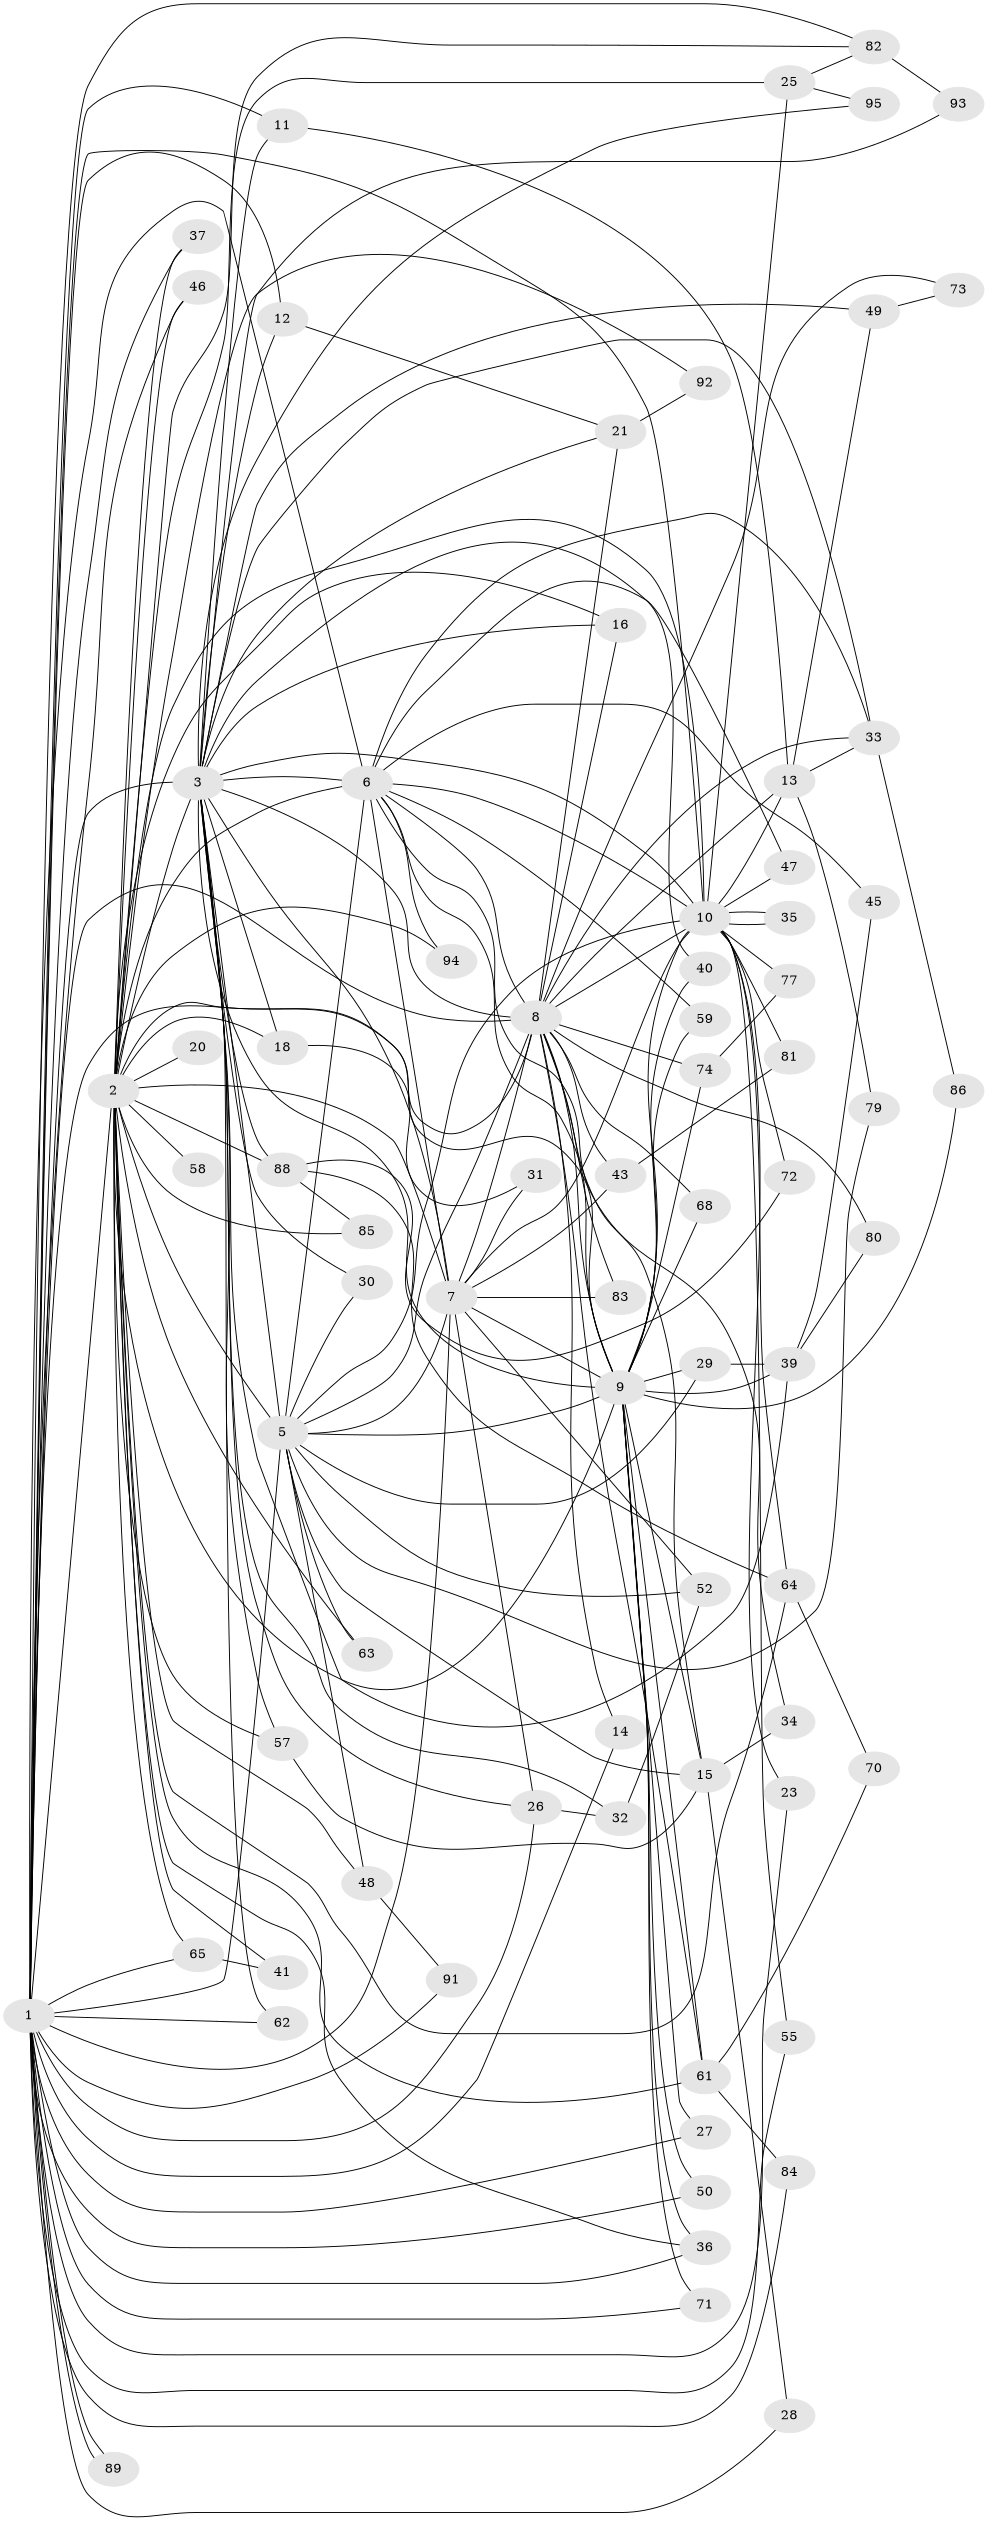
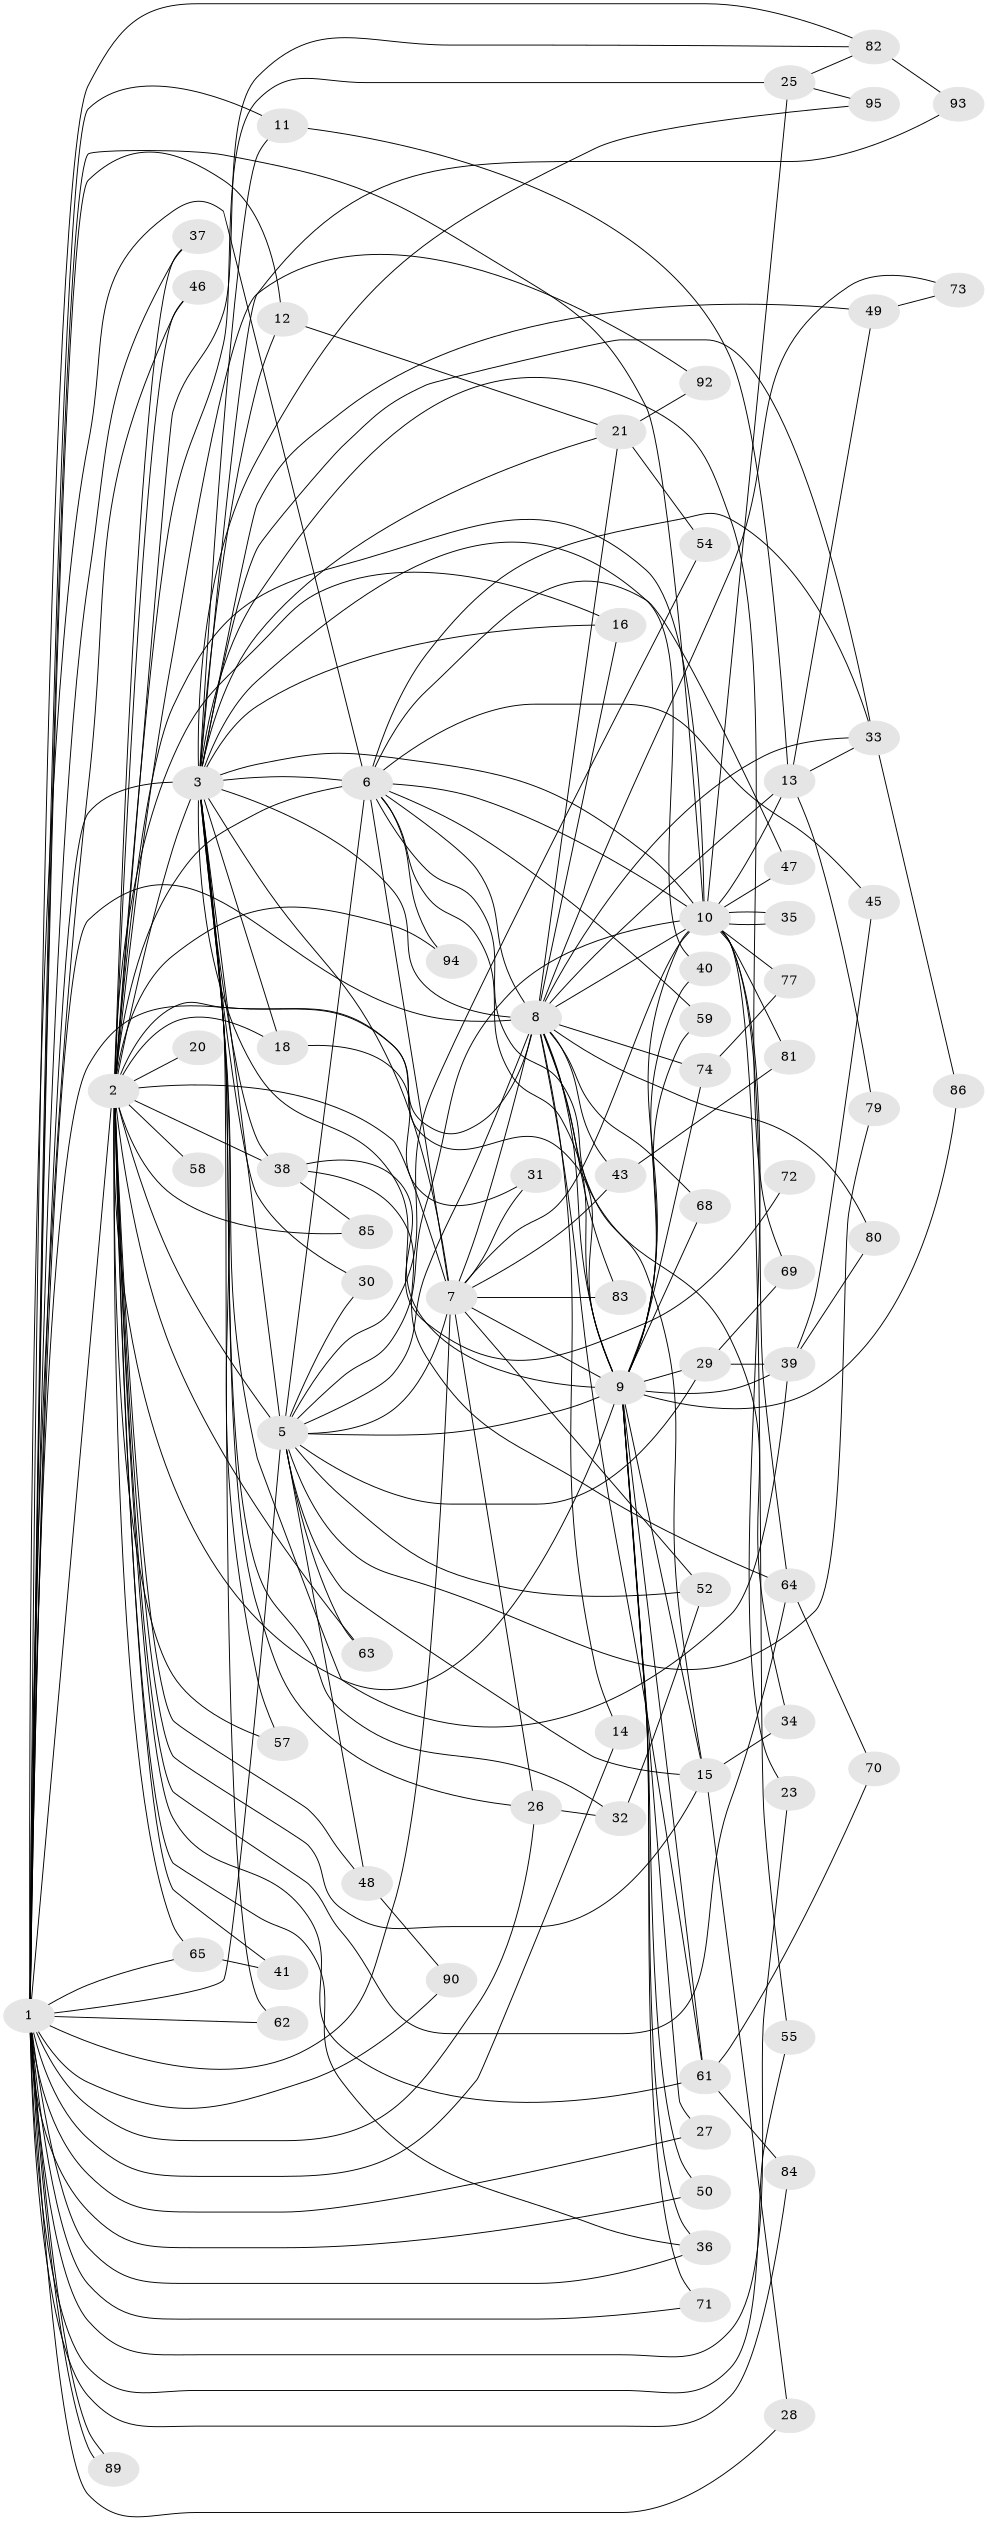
  graph {
    rankdir=LR
    node [color=gray90 style=filled]
    1 [super="+53"]
    2 [super="+4"]
    3 [super="+75"]
    5 [super="+24"]
    6 [super="+60"]
    7
    8 [super="+56"]
    9 [super="+22"]
    10 [super="+66"]
    11
    12
    14
    23
    26 [super="+96"]
    27
    28
    36 [super="+71"]
    37
    46
    50
    55
    62
    65
    n24 [label=71]
    82 [super="+88"]
    84
    89
-   90 [label=91]
+   90
    15 [super="+19"]
    16 [super="+44"]
    18
    20
    25
-   38 [label=88]
+   38
    41
    48
    57
    58
    61 [super="+67"]
    63
    64 [super="+76"]
    85
    92
    94
    21 [super="+91"]
    30
    32
    33 [super="+51"]
    39
    40
    49
+   69
    93
    95
    29 [super="+42"]
    52 [super="+87"]
+   54
    79
    34
    45
    47
    59
    31
    43
    83
    13 [super="+17"]
    68
    73
    74
    80
    86
    35
    72
    77
    81
    70
    1 -- 2 [weight=2]
    1 -- 3 [weight=2]
    1 -- 5
    1 -- 6
    1 -- 7
    1 -- 8
    1 -- 9
    1 -- 10
    1 -- 11
    1 -- 12
    1 -- 14
    1 -- 23
    1 -- 26
    1 -- 27
    1 -- 28
    1 -- 36
    1 -- 37
    1 -- 46
    1 -- 50
    1 -- 55
    1 -- 62
    1 -- 65
    1 -- n24
    1 -- 82
    1 -- 84
    1 -- 89
    1 -- 89
    1 -- 90
    2 -- 3 [weight=2]
    2 -- 5 [weight=2]
    2 -- 6 [weight=2]
    2 -- 7 [weight=2]
    2 -- 8 [weight=2]
    2 -- 9 [weight=2]
    2 -- 10 [weight=2]
    2 -- 36
    2 -- 37
    2 -- 46
    2 -- 65
    2 -- 82
-   57 -- 15
+   2 -- 15
    2 -- 16
    2 -- 18
    2 -- 20
    2 -- 25
    2 -- 38
    2 -- 41
    2 -- 48
    2 -- 57
    2 -- 58
    2 -- 61
    2 -- 63
    2 -- 64
    2 -- 85
    2 -- 92
    2 -- 94
    3 -- 5
    3 -- 6
    3 -- 7 [weight=2]
    3 -- 8
    3 -- 9
    3 -- 10
    3 -- 11
    3 -- 12
    3 -- 26
    3 -- 62
    3 -- 16
    3 -- 18
    3 -- 38
    3 -- 57
    3 -- 21
    3 -- 30
    3 -- 32
    3 -- 33
    3 -- 39
    3 -- 40
    3 -- 49
+   3 -- 69
    3 -- 93
    3 -- 95
    5 -- 6
    5 -- 7
    5 -- 8
    5 -- 9
    5 -- 10
    5 -- 15
    5 -- 48
    5 -- 63
    5 -- 30
    5 -- 29
    5 -- 52
+   5 -- 54
    5 -- 79
    6 -- 7
    6 -- 8
    6 -- 9
    6 -- 10 [weight=2]
    6 -- 94
    6 -- 33
    6 -- 34
    6 -- 45
    6 -- 47
    6 -- 59
    7 -- 8
    7 -- 9
    7 -- 10
    7 -- 26
    7 -- 52
    7 -- 31
    7 -- 43
    7 -- 83
    8 -- 9 [weight=3]
    8 -- 10
    8 -- 14
    8 -- 15
    8 -- 16
    8 -- 61
    8 -- 21
    8 -- 33
    8 -- 43
    8 -- 83
    8 -- 13
    8 -- 68
    8 -- 73
    8 -- 74
    8 -- 80
    9 -- 10
    9 -- 27
    9 -- 36
    9 -- 50
    9 -- n24
    9 -- 15
    9 -- 61
    9 -- 39
    9 -- 40
    9 -- 29
    9 -- 59
    9 -- 68
    9 -- 74
    9 -- 86
    10 -- 23
    10 -- 55
    10 -- 25
    10 -- 64
    10 -- 47
    10 -- 13
    10 -- 35
    10 -- 35
-   10 -- 72
    10 -- 77
    10 -- 81
    11 -- 13
    12 -- 21
    26 -- 32
    65 -- 41
    82 -- 93
    15 -- 28
    15 -- 34
    18 -- 31
    25 -- 82
    25 -- 95
    38 -- 64
    38 -- 85
    38 -- 72
    48 -- 90
    61 -- 84
    61 -- 70
    64 -- 70
    21 -- 92
+   21 -- 54
    32 -- 52
    33 -- 86
    39 -- 45
    39 -- 80
    49 -- 73
    29 -- 39
+   29 -- 69
    43 -- 81
    13 -- 33
    13 -- 49
    13 -- 79
    74 -- 77
  }
